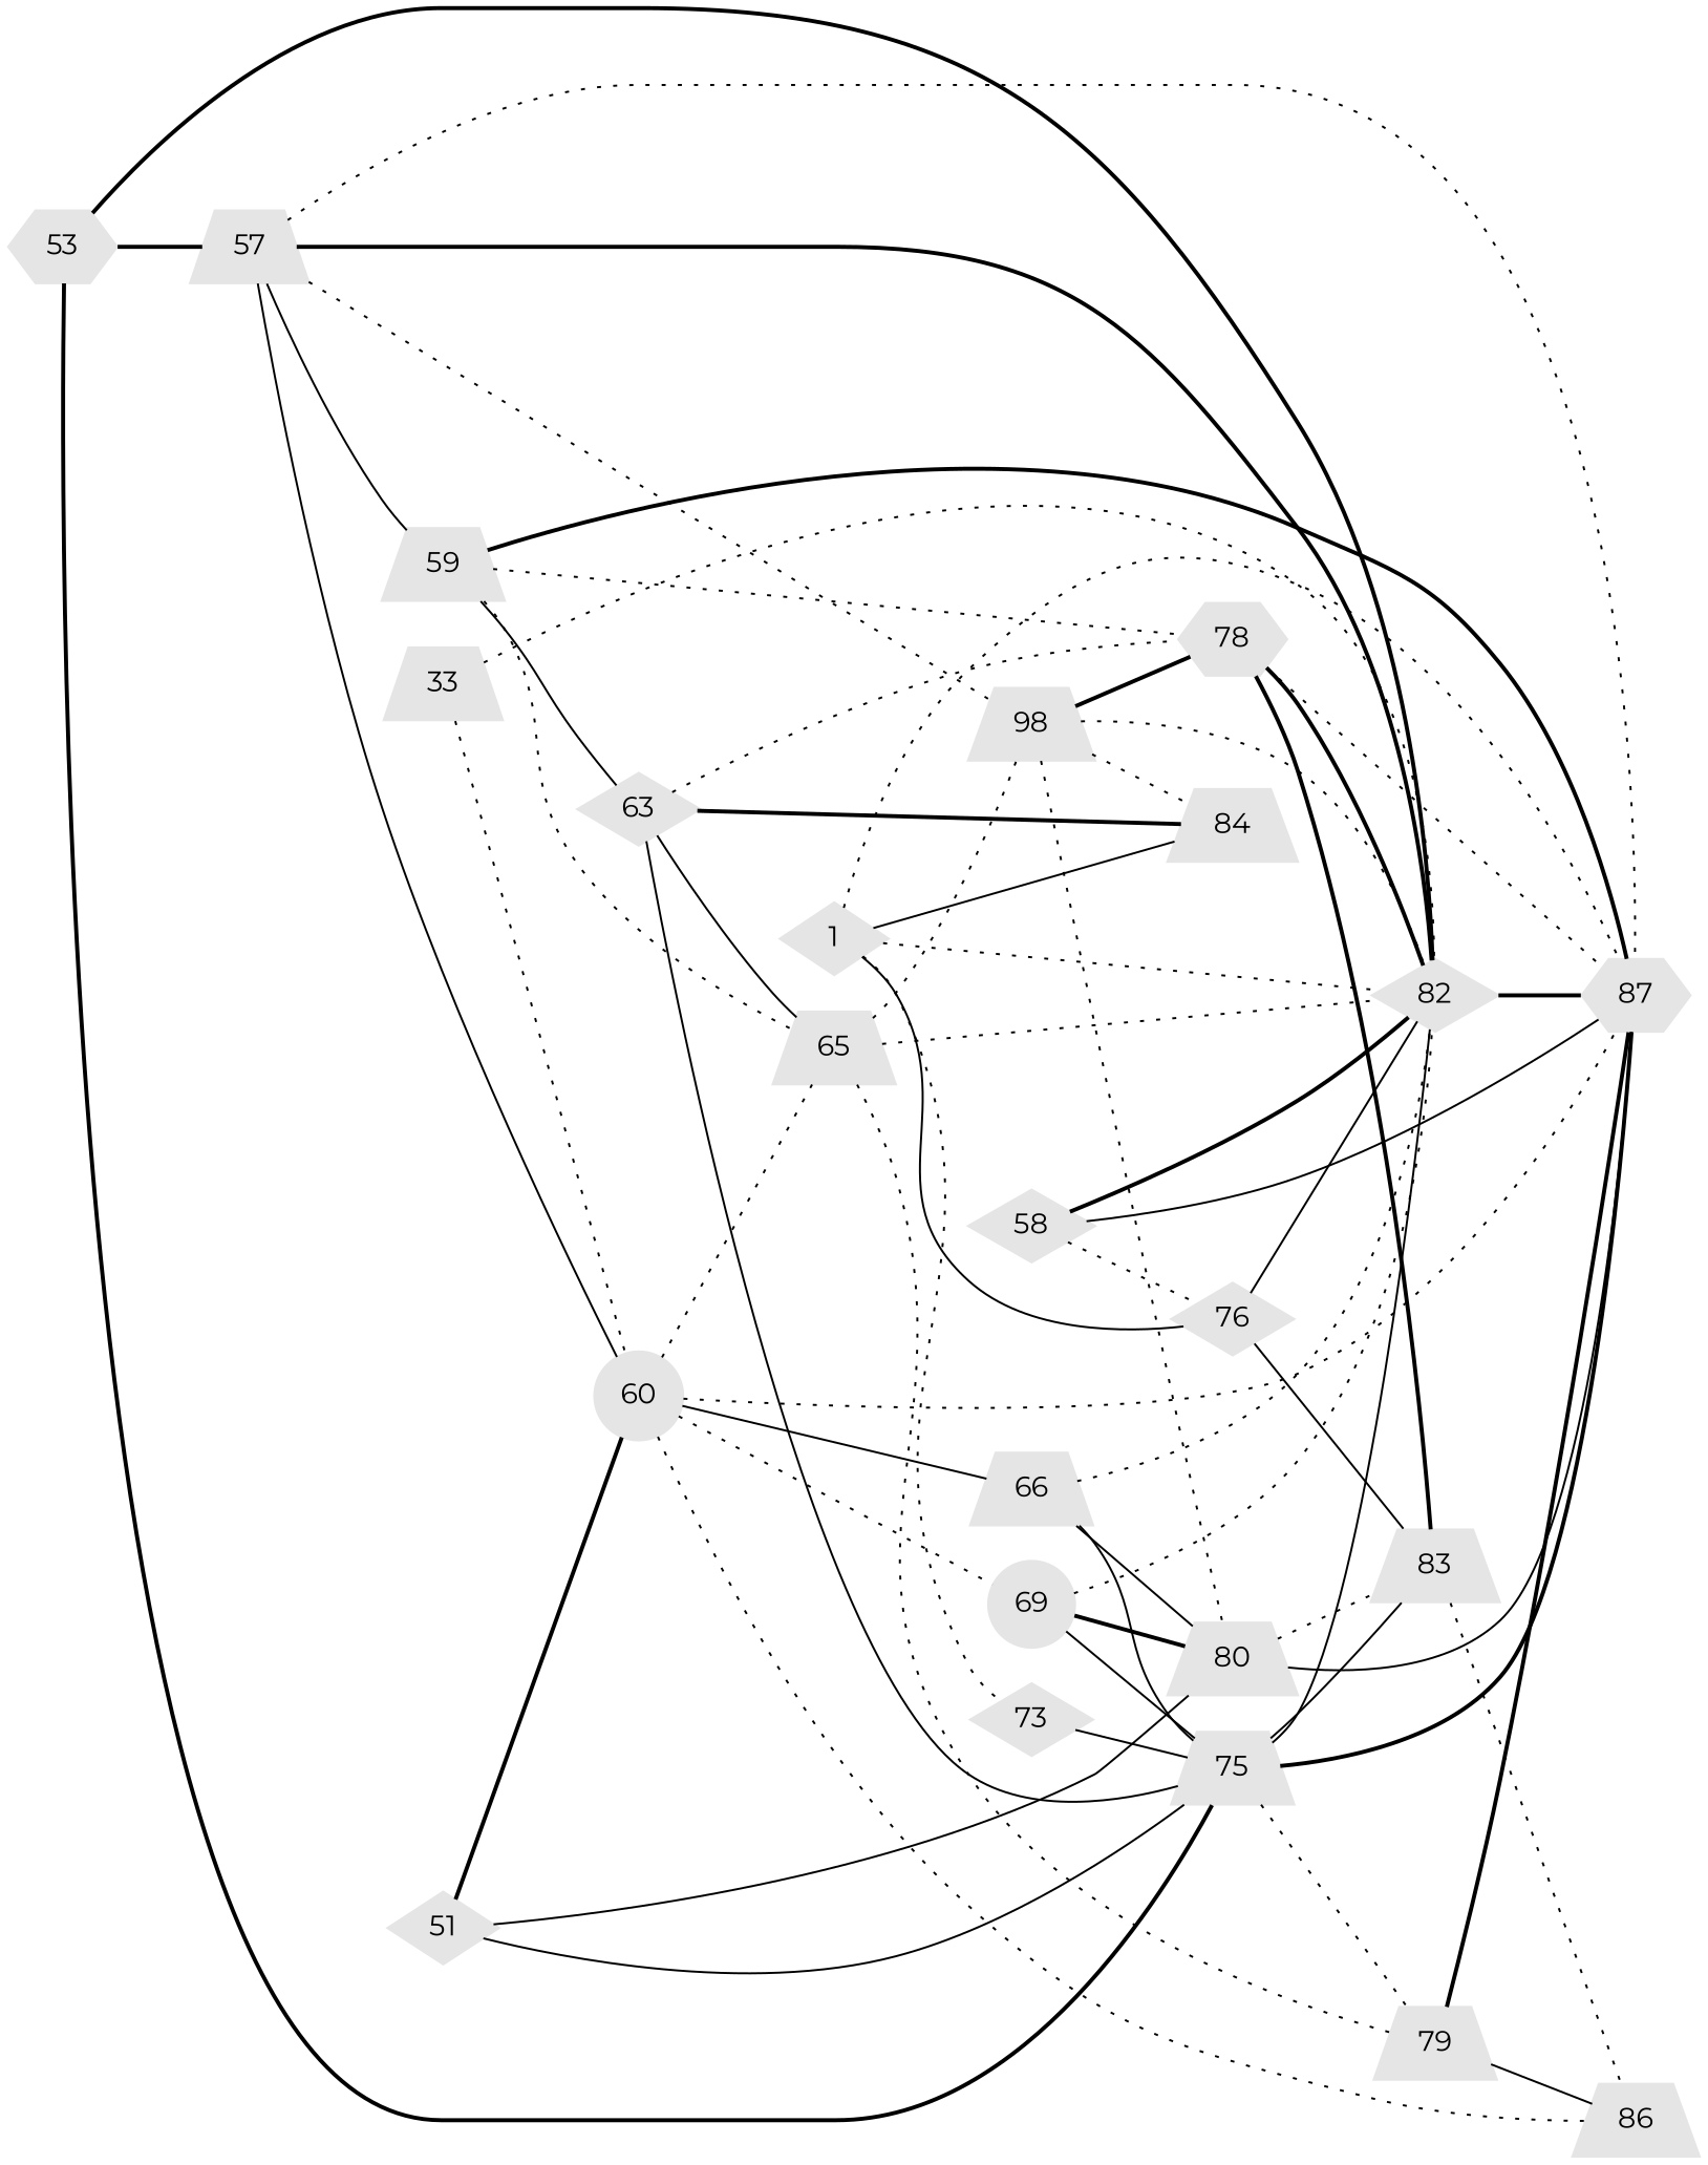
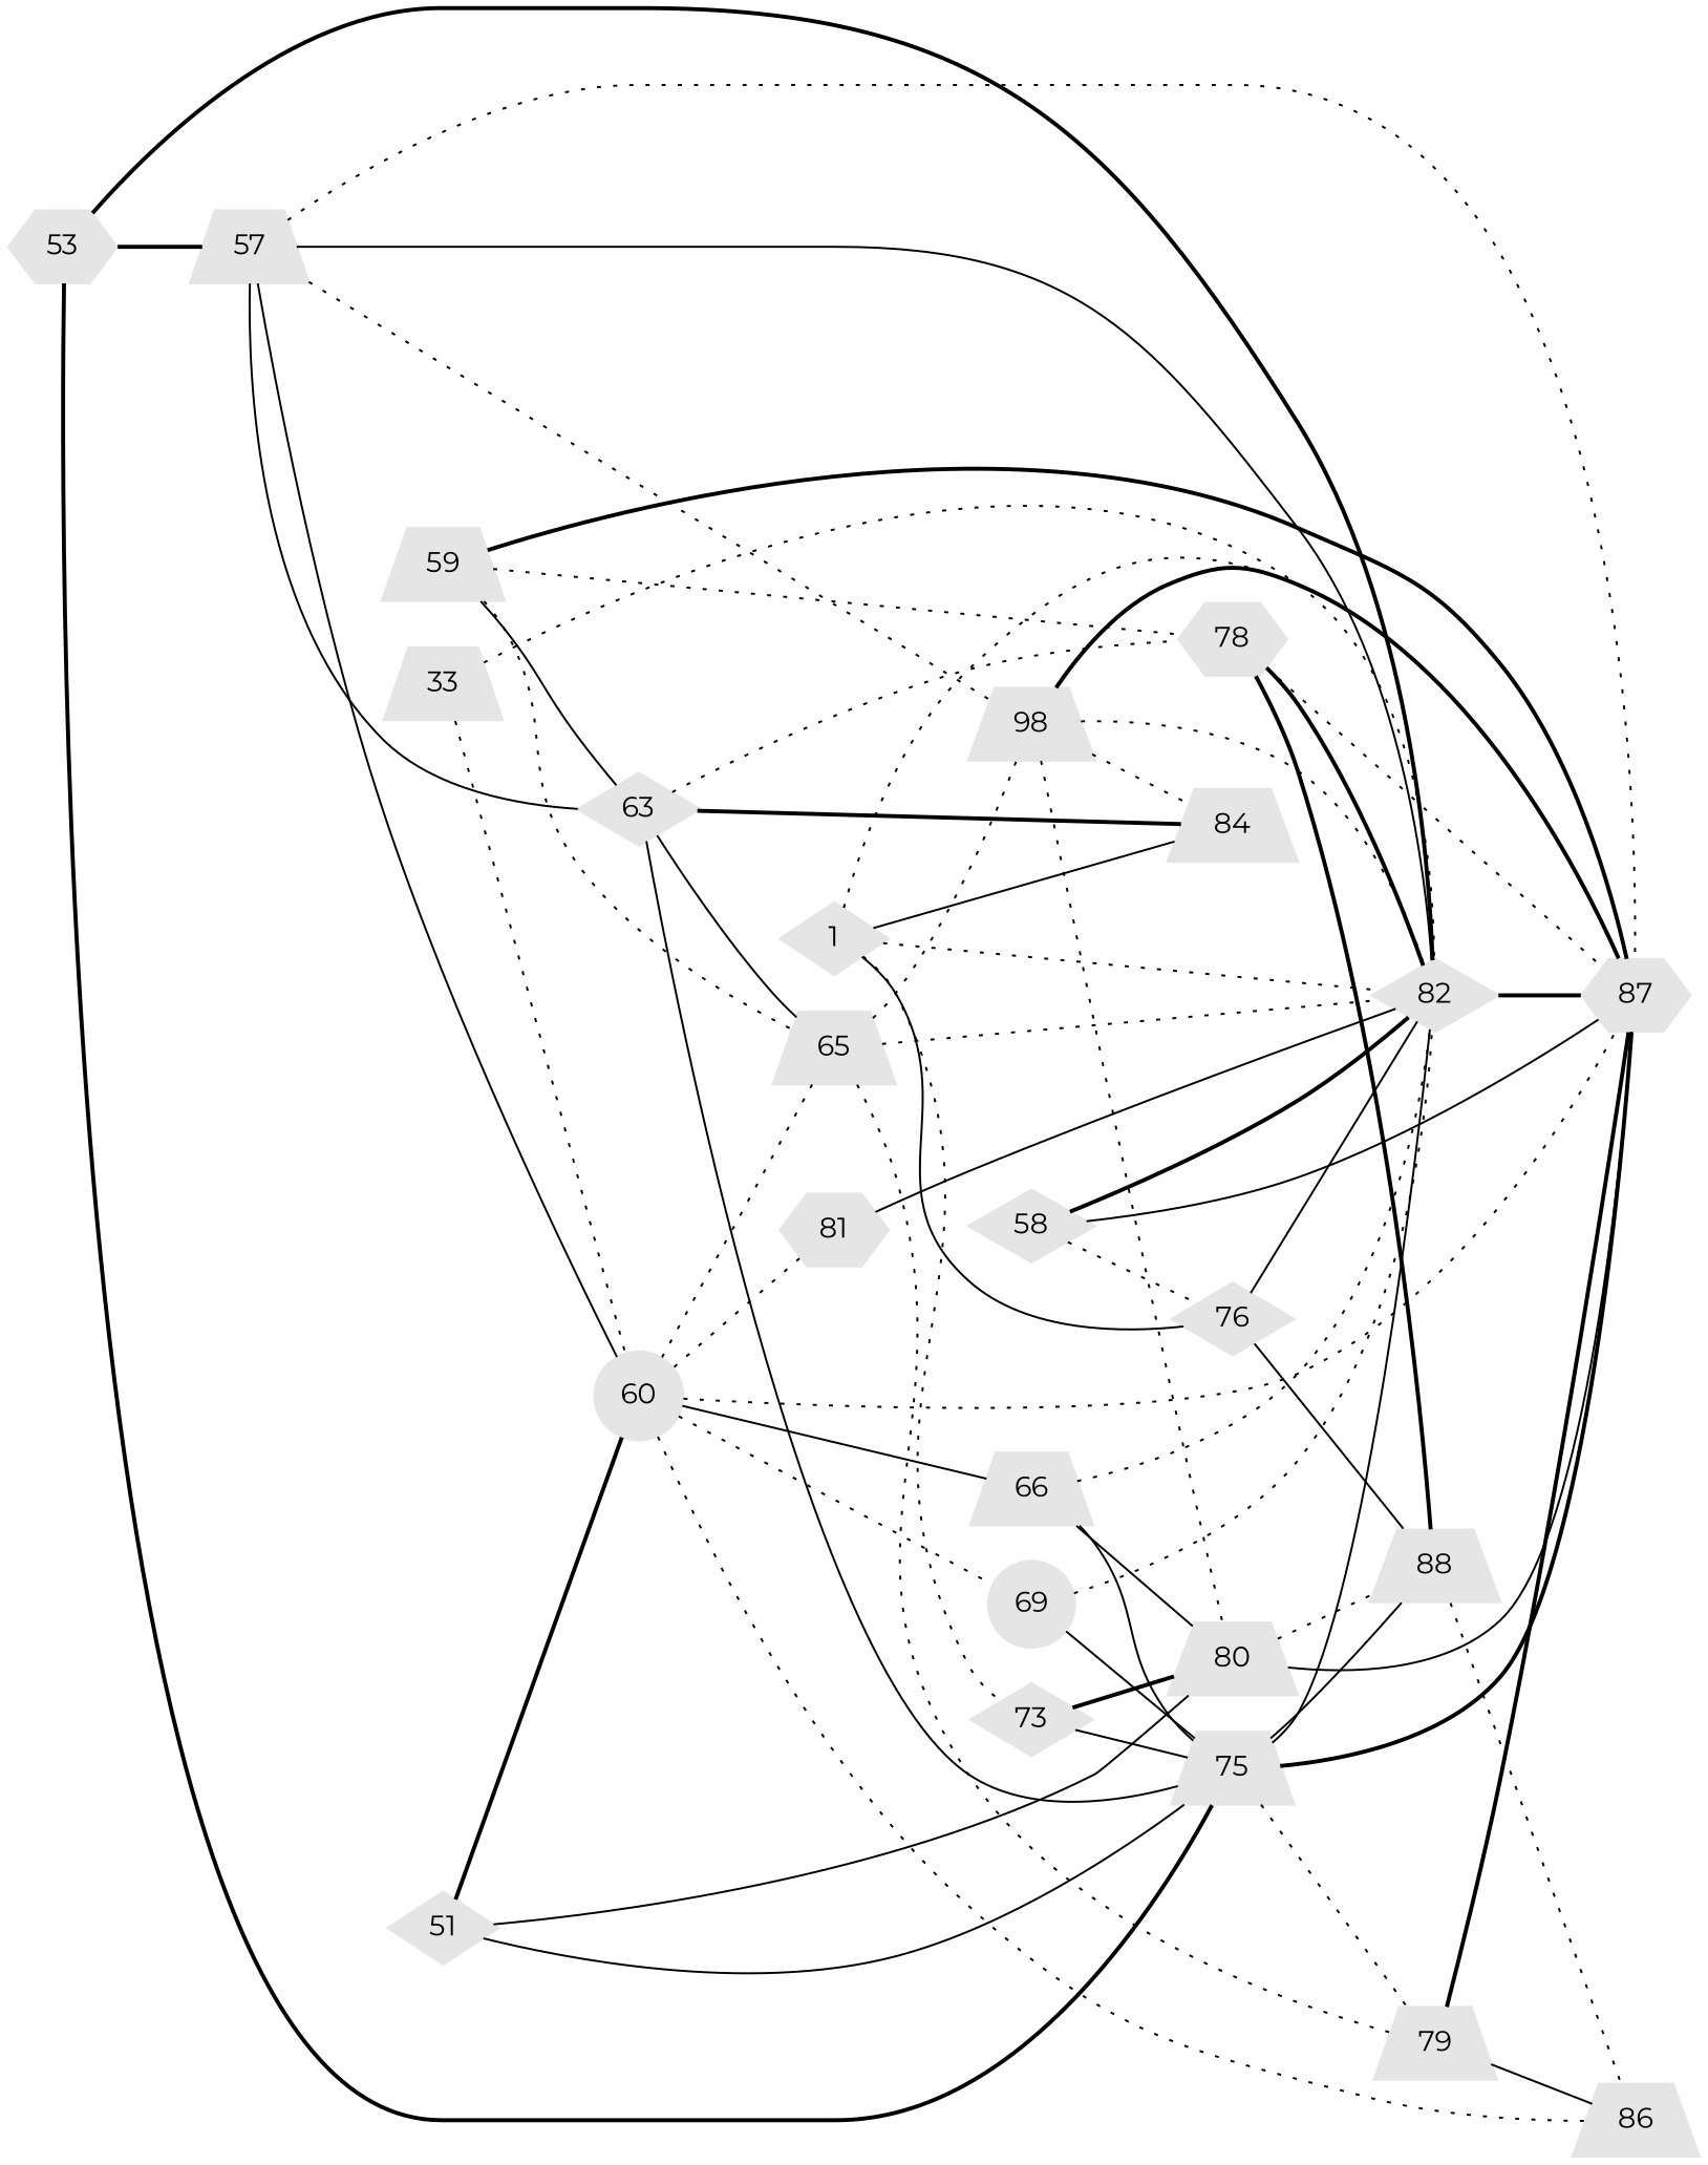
  graph {
    fontname=Montserrat
    rankdir=LR
    node [color=gray90 fontname=Montserrat shape=trapezium style=filled]
    edge [fontname=Montserrat style=dotted]
    1 [shape=diamond]
    73 [shape=diamond]
    76 [shape=diamond super="+40"]
    82 [shape=diamond super="+50+78"]
    84 [super="+30"]
    87 [shape=hexagon super="+24+34+39+56+70+67"]
    75 [super="+18+23+36"]
-   83 [super="+43+32"]
+   83 [super="+43+32" label=88]
    60 [shape=circle super="+17"]
    65 [super="+52"]
    66 [super="+46"]
    69 [shape=circle super="+25"]
+   81 [shape=hexagon]
    86 [super="+85"]
    33
    57 [super="+5+41"]
    63 [shape=diamond super="+31+61"]
    n18 [label=98 super="+3+64+28"]
    n19 [label=78 shape=hexagon super="+9+26+45+72"]
    51 [shape=diamond super="+2"]
    80 [super="+29+53"]
    79 [super="+15"]
    n23 [label=53 shape=hexagon super="+47"]
    58 [shape=diamond super="+4"]
    59 [super="+27"]
    1 -- 73
    1 -- 76 [style=solid weight=2]
    1 -- 82
    1 -- 84 [style=solid weight=2]
    1 -- 87
    73 -- 75 [style=solid]
    76 -- 82 [style=solid]
    76 -- 83 [style=solid]
    82 -- 87 [style=bold]
    75 -- 82 [style=solid]
    75 -- 87 [style=bold weight=2]
    75 -- 83 [style=solid weight=2]
    75 -- 79
    83 -- 86 [weight=2]
    60 -- 87 [weight=2]
    60 -- 65 [weight=2]
    60 -- 66 [style=solid]
    60 -- 69
+   60 -- 81
    60 -- 86 [weight=3]
    65 -- 82 [weight=2]
    65 -- n18 [weight=2]
    65 -- 79 [weight=2]
    66 -- 82 [weight=3]
    66 -- 75 [style=solid weight=4]
    66 -- 80 [style=solid weight=2]
    69 -- 82 [weight=4]
    69 -- 75 [style=solid weight=2]
-   69 -- 80 [style=bold weight=2]
+   73 -- 80 [style=bold weight=2]
+   81 -- 82 [style=solid]
    33 -- 82
    33 -- 60
-   57 -- 82 [style=bold weight=2]
+   57 -- 82 [style=solid weight=2]
    57 -- 87 [weight=5]
    57 -- 60 [style=solid]
-   57 -- 59 [style=solid]
+   57 -- 63 [style=solid]
    57 -- n18
    63 -- 84 [style=bold]
    63 -- 75 [style=solid]
    63 -- 65 [style=solid]
    63 -- n19
    n18 -- 82 [weight=2]
    n18 -- 84
-   n18 -- n19 [style=bold]
+   n18 -- 87 [style=bold]
    n18 -- 80
    n19 -- 82 [style=bold weight=3]
    n19 -- 87 [weight=3]
    n19 -- 83 [style=bold]
    51 -- 75 [style=solid]
    51 -- 60 [style=bold]
    51 -- 80 [style=solid]
    80 -- 87 [style=solid weight=3]
    80 -- 83
    79 -- 87 [style=bold]
    79 -- 86 [style=solid]
    n23 -- 82 [style=bold]
    n23 -- 75 [style=bold]
    n23 -- 57 [style=bold weight=3]
    58 -- 76 [weight=2]
    58 -- 82 [style=bold]
    58 -- 87 [style=solid weight=3]
    59 -- 87 [style=bold]
    59 -- 65 [weight=2]
    59 -- 63 [style=solid]
    59 -- n19 [weight=4]
  }
